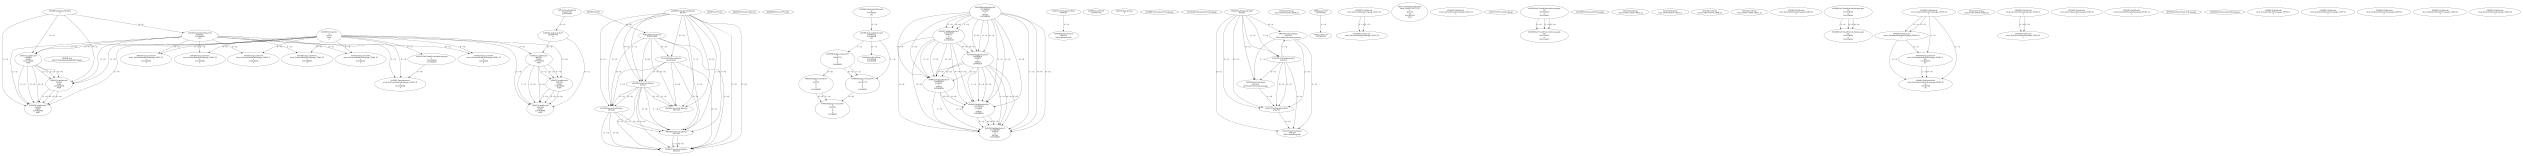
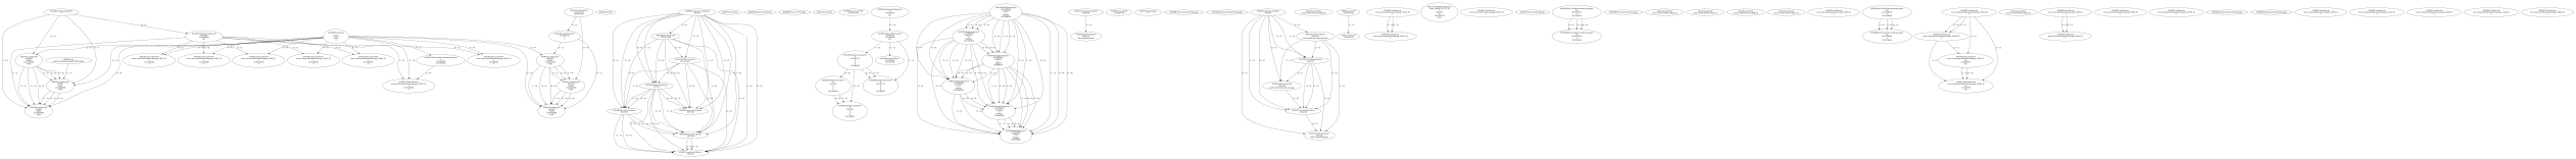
  digraph {
    fontname=Nunito
    node [fontname=Nunito]
    edge [fontname=Nunito]
    n1 [label="6850628.main\n0037d1157a0e3b3a9a548706072d5c09"]
    n2 [label="4254480.GetModuleHandleW\n0"]
    n3 [label="4243306.GetModuleFileNameW\n4194304\n2147408904\n522"]
    n4 [label="4250073.LoadStringW\n4194304\n65485\n2147409468\n4096"]
    n5 [label="4250073.LoadStringW\n4194304\n65484\n2147409468\n4096"]
    n6 [label="4250073.LoadStringW\n4194304\n65483\n2147409468\n4096"]
    n7 [label="4247567.GetLocaleInfoW\nretval_GetUserDefaultUILanguage_34327_32\n3\n2147408268\n4"]
    n8 [label="4247567.GetLocaleInfoW\nretval_GetUserDefaultUILanguage_33962_32\n3\n2147408268\n4"]
    n9 [label="4247567.GetLocaleInfoW\nretval_GetUserDefaultUILanguage_33509_32\n3\n2147408268\n4"]
    n10 [label="4247567.GetLocaleInfoW\nretval_GetUserDefaultUILanguage_33142_32\n3\n2147408268\n4"]
    n11 [label="4247567.GetLocaleInfoW\nretval_GetUserDefaultUILanguage_32984_32\n3\n2147408268\n4"]
    n12 [label="4247567.GetLocaleInfoW\nretval_GetUserDefaultUILanguage_33973_32\n3\n2147408268\n4"]
    n13 [label="4247567.GetLocaleInfoW\nretval_GetUserDefaultUILanguage_33681_32\n3\n2147408268\n4"]
    n14 [label="4243965.InitializeCriticalSection\n6917004"]
    n15 [label="4250188.GetSystemInfo\n2147417660"]
    n16 [label="4214413.GetStartupInfoW\n2147417624"]
    n17 [label="4245418.EnterCriticalSection\n6917004"]
    n18 [label="4545454.LeaveCriticalSection\n6917004"]
    n19 [label="4245469.LeaveCriticalSection\n6917004"]
    n20 [label="4245580.EnterCriticalSection\n6917004"]
    n21 [label="4245621.LeaveCriticalSection\n6917004"]
    n22 [label="4243979.GetVersion\n"]
    n23 [label="6844540.GetCommandLineW\n"]
    n24 [label="6844560.GetACP\n"]
    n25 [label="6844580.GetCurrentThreadId\n"]
+   n26 [label="4250204.GetVersion\n"]
+   n27 [label="4276690.GetVersionExW\n2147417420"]
    n28 [label="4248064.GetModuleFileNameW\n0\n2147408370\n261"]
    n29 [label="4245785.GetLongPathNameW\n2147407710\n2147406542\n261"]
    n30 [label="4246556.RegQueryValueExW\n0\n2147407710\n0\n0\n0\n2147408232"]
    n31 [label="4246014.FindFirstFileW\n2147406542\n2147407064"]
    n32 [label="4246599.RegQueryValueExW\n0\n2147407710\n0\n0\n0\n2147408232"]
    n33 [label="4215383.VirtualAlloc\n0\n1310704\n4096\n4"]
    n34 [label="4250073.LoadStringW\n9441340\n65485\n2147409468\n4096"]
    n35 [label="4250073.LoadStringW\n9441340\n65484\n2147409468\n4096"]
    n36 [label="4245215.SetThreadPreferredUILanguages\n4\n2147408220\n2147408232"]
    n37 [label="4250073.LoadStringW\n9441340\n65483\n2147409468\n4096"]
    n38 [label="4246338.RegOpenKeyExW\n2147483649\n4246772\n0\n983065\n2147408236"]
    n39 [label="4246372.RegOpenKeyExW\n2147483650\n4246772\n0\n983065\n2147408236"]
    n40 [label="4246402.RegOpenKeyExW\n2147483649\n4246832\n0\n983065\n2147408236"]
    n41 [label="4246432.RegOpenKeyExW\n2147483650\n4246832\n0\n983065\n2147408236"]
    n42 [label="4246462.RegOpenKeyExW\n2147483649\n4246884\n0\n983065\n2147408236"]
    n43 [label="4246492.RegOpenKeyExW\n2147483649\n4246936\n0\n983065\n2147408236"]
    n44 [label="4245741.GetModuleHandleW\n4246160"]
    n45 [label="4245758.GetProcAddress\n9441320\nGetLongPathNameW"]
    n46 [label="4246635.RegQueryValueExW\n0\n4247000\n0\n0\n0\n2147408232"]
    n47 [label="4246676.RegQueryValueExW\n0\n4247000\n0\n0\n0\n2147408232"]
    n48 [label="4245683.CharNextW\n2147407716"]
    n49 [label="4246725.RegCloseKey\n0"]
    n50 [label="4247883.GetUserDefaultUILanguage\n"]
    n51 [label="4247923.GetSystemDefaultUILanguage\n"]
    n52 [label="4244018.GetModuleHandleW\n4244120"]
    n53 [label="4244024.GetProcAddress\n9441320\nGetThreadPreferredUILanguages"]
    n54 [label="4244044.GetModuleHandleW\n4244120"]
    n55 [label="4244050.GetProcAddress\n9441320\nSetThreadPreferredUILanguages"]
    n56 [label="4244070.GetModuleHandleW\n4244120"]
    n57 [label="4244076.GetProcAddress\n9441320\nGetThreadUILanguage"]
    n58 [label="4246032.FindClose\nretval_FindFirstFileW_32908_32"]
    n59 [label="4846044.lstrlenW\n2147407108"]
    n60 [label="4246113.lstrlenW\n2147407108"]
    n61 [label="4245487.IsValidLocale\nretval_GetUserDefaultUILanguage_33145_32\n2"]
    n62 [label="4244766.IsValidLocale\nretval_GetUserDefaultUILanguage_33145_32\n2"]
    n63 [label="4250171.MultiByteToWideChar\nretval_GetACP_32773_32\n0\n4243764\n16\n2147403704\n2047"]
    n64 [label="4245487.IsValidLocale\nretval_GetUserDefaultUILanguage_33612_32\n2"]
    n65 [label="4245121.GetThreadUILanguage\n"]
    n66 [label="4245059.GetThreadPreferredUILanguages\n56\n2147408200\n0\n2147408240"]
    n67 [label="4245088.GetThreadPreferredUILanguages\n56\n2147408200\n0\n2147408240"]
    n68 [label="4247558.GetUserDefaultUILanguage\n"]
    n69 [label="4247247.FindFirstFileW\n3224341740\n2147407640"]
    n70 [label="4248145.LoadLibraryExW\n3224341740\n0\n2"]
    n71 [label="4247263.FindClose\nretval_FindFirstFileW_34522_32"]
    n72 [label="4247263.FindClose\nretval_FindFirstFileW_34227_32"]
    n73 [label="4247263.FindClose\nretval_FindFirstFileW_33598_32"]
    n74 [label="4247263.FindClose\nretval_FindFirstFileW_33027_32"]
    n75 [label="4245487.IsValidLocale\nretval_GetUserDefaultUILanguage_33369_32\n2"]
    n76 [label="4245059.GetThreadPreferredUILanguages\n56\n2147408200\n0\n2147408244"]
    n77 [label="4245088.GetThreadPreferredUILanguages\n56\n2147408200\n0\n2147408244"]
    n78 [label="4245487.IsValidLocale\nretval_GetSystemDefaultUILanguage_33346_32\n2"]
    n79 [label="4244766.IsValidLocale\nretval_GetSystemDefaultUILanguage_33346_32\n2"]
    n80 [label="4244794.GetLocaleInfoW\nretval_GetSystemDefaultUILanguage_33346_32\n89\n2147408070\n85"]
    n81 [label="4244811.GetLocaleInfoW\nretval_GetSystemDefaultUILanguage_33346_32\n90\n2147407900\n85"]
    n82 [label="4247263.FindClose\nretval_FindFirstFileW_33865_32"]
    n83 [label="4245487.IsValidLocale\nretval_GetUserDefaultUILanguage_33343_32\n2"]
    n84 [label="4244766.IsValidLocale\nretval_GetUserDefaultUILanguage_33343_32\n2"]
    n85 [label="4245487.IsValidLocale\nretval_GetUserDefaultUILanguage_33595_32\n2"]
    n86 [label="4245487.IsValidLocale\nretval_GetSystemDefaultUILanguage_33769_32\n2"]
    n87 [label="4245525.GetSystemDefaultUILanguage\n"]
    n88 [label="4245552.GetSystemDefaultUILanguage\n"]
    n89 [label="4245487.IsValidLocale\nretval_GetUserDefaultUILanguage_33926_32\n2"]
    n90 [label="4245487.IsValidLocale\nretval_GetSystemDefaultUILanguage_34167_32\n2"]
    n91 [label="4245487.IsValidLocale\nretval_GetSystemDefaultUILanguage_34209_32\n2"]
    n92 [label="4245487.IsValidLocale\nretval_GetSystemDefaultUILanguage_34120_32\n2"]
    n93 [label="4245487.IsValidLocale\nretval_GetUserDefaultUILanguage_33603_32\n2"]
    n2 -> n3 [label="(0-->1)"]
    n2 -> n4 [label="(0-->1)"]
    n2 -> n5 [label="(0-->1)"]
    n2 -> n6 [label="(0-->1)"]
-   n3 -> n4 [label="(1-->1)"]
-   n3 -> n5 [label="(1-->1)"]
+   n1 -> n5 [label="(1-->1)"]
    n3 -> n6 [label="(1-->1)"]
    n3 -> n7 [label="(0-->2)"]
    n3 -> n8 [label="(0-->2)"]
    n3 -> n9 [label="(0-->2)"]
    n3 -> n10 [label="(0-->2)"]
    n3 -> n11 [label="(0-->2)"]
    n3 -> n12 [label="(0-->2)"]
    n3 -> n13 [label="(0-->2)"]
    n4 -> n5 [label="(1-->1)"]
    n4 -> n5 [label="(3-->3)"]
    n4 -> n5 [label="(4-->4)"]
    n4 -> n6 [label="(1-->1)"]
    n4 -> n6 [label="(3-->3)"]
    n4 -> n6 [label="(4-->4)"]
    n5 -> n6 [label="(1-->1)"]
    n5 -> n6 [label="(3-->3)"]
    n5 -> n6 [label="(4-->4)"]
-   n24 -> n15 [label="(0-->0)"]
+   n14 -> n15 [label="(0-->0)"]
    n14 -> n16 [label="(0-->0)"]
    n14 -> n17 [label="(1-->1)"]
    n14 -> n17 [label="(0-->0)"]
    n14 -> n18 [label="(1-->1)"]
    n14 -> n18 [label="(0-->0)"]
    n14 -> n19 [label="(1-->1)"]
    n14 -> n19 [label="(0-->0)"]
    n14 -> n20 [label="(1-->1)"]
    n14 -> n20 [label="(0-->0)"]
    n14 -> n21 [label="(1-->1)"]
    n14 -> n21 [label="(0-->0)"]
    n15 -> n16 [label="(0-->0)"]
    n15 -> n17 [label="(0-->0)"]
    n15 -> n18 [label="(0-->0)"]
    n15 -> n19 [label="(0-->0)"]
    n15 -> n20 [label="(0-->0)"]
    n15 -> n21 [label="(0-->0)"]
    n16 -> n17 [label="(0-->0)"]
    n16 -> n18 [label="(0-->0)"]
    n16 -> n19 [label="(0-->0)"]
    n16 -> n20 [label="(0-->0)"]
    n16 -> n21 [label="(0-->0)"]
    n17 -> n18 [label="(1-->1)"]
    n17 -> n18 [label="(0-->0)"]
    n17 -> n19 [label="(1-->1)"]
    n17 -> n19 [label="(0-->0)"]
    n17 -> n20 [label="(1-->1)"]
    n17 -> n20 [label="(0-->0)"]
    n17 -> n21 [label="(1-->1)"]
    n17 -> n21 [label="(0-->0)"]
    n19 -> n20 [label="(1-->1)"]
    n19 -> n20 [label="(0-->0)"]
    n19 -> n21 [label="(1-->1)"]
    n19 -> n21 [label="(0-->0)"]
    n20 -> n21 [label="(1-->1)"]
    n20 -> n21 [label="(0-->0)"]
    n28 -> n29 [label="(3-->3)"]
    n29 -> n30 [label="(1-->2)"]
    n29 -> n31 [label="(2-->1)"]
    n29 -> n32 [label="(1-->2)"]
    n30 -> n32 [label="(2-->2)"]
    n30 -> n32 [label="(6-->6)"]
    n30 -> n46 [label="(6-->6)"]
-   n32 -> n47 [label="(6-->6)"]
+   n30 -> n47 [label="(6-->6)"]
    n33 -> n4 [label="(3-->4)"]
    n33 -> n5 [label="(3-->4)"]
    n33 -> n6 [label="(3-->4)"]
    n33 -> n7 [label="(4-->4)"]
    n33 -> n8 [label="(4-->4)"]
    n33 -> n9 [label="(4-->4)"]
    n33 -> n10 [label="(4-->4)"]
    n33 -> n11 [label="(4-->4)"]
    n33 -> n12 [label="(4-->4)"]
    n33 -> n13 [label="(4-->4)"]
    n33 -> n34 [label="(3-->4)"]
-   n33 -> n35 [label="(3-->4)"]
+   n69 -> n35 [label="(3-->4)"]
    n33 -> n36 [label="(4-->1)"]
    n33 -> n37 [label="(3-->4)"]
    n34 -> n35 [label="(1-->1)"]
    n34 -> n35 [label="(3-->3)"]
    n34 -> n35 [label="(4-->4)"]
    n34 -> n37 [label="(1-->1)"]
    n34 -> n37 [label="(3-->3)"]
    n34 -> n37 [label="(4-->4)"]
    n35 -> n37 [label="(1-->1)"]
    n35 -> n37 [label="(3-->3)"]
    n35 -> n37 [label="(4-->4)"]
    n36 -> n12 [label="(1-->4)"]
    n38 -> n39 [label="(2-->2)"]
    n38 -> n39 [label="(4-->4)"]
    n38 -> n39 [label="(5-->5)"]
    n38 -> n40 [label="(1-->1)"]
    n38 -> n40 [label="(4-->4)"]
    n38 -> n40 [label="(5-->5)"]
    n38 -> n41 [label="(4-->4)"]
    n38 -> n41 [label="(5-->5)"]
    n38 -> n42 [label="(1-->1)"]
    n38 -> n42 [label="(4-->4)"]
    n38 -> n42 [label="(5-->5)"]
    n38 -> n43 [label="(1-->1)"]
    n38 -> n43 [label="(4-->4)"]
    n38 -> n43 [label="(5-->5)"]
    n39 -> n40 [label="(4-->4)"]
    n39 -> n40 [label="(5-->5)"]
    n39 -> n41 [label="(1-->1)"]
    n39 -> n41 [label="(4-->4)"]
    n39 -> n41 [label="(5-->5)"]
    n39 -> n42 [label="(4-->4)"]
    n39 -> n42 [label="(5-->5)"]
    n39 -> n43 [label="(4-->4)"]
    n39 -> n43 [label="(5-->5)"]
    n40 -> n41 [label="(2-->2)"]
    n40 -> n41 [label="(4-->4)"]
    n40 -> n41 [label="(5-->5)"]
    n40 -> n42 [label="(1-->1)"]
    n40 -> n42 [label="(4-->4)"]
    n40 -> n42 [label="(5-->5)"]
    n40 -> n43 [label="(1-->1)"]
    n40 -> n43 [label="(4-->4)"]
    n40 -> n43 [label="(5-->5)"]
    n41 -> n42 [label="(4-->4)"]
    n41 -> n42 [label="(5-->5)"]
    n41 -> n43 [label="(4-->4)"]
    n41 -> n43 [label="(5-->5)"]
    n42 -> n43 [label="(1-->1)"]
    n42 -> n43 [label="(4-->4)"]
    n42 -> n43 [label="(5-->5)"]
    n44 -> n45 [label="(0-->1)"]
    n46 -> n47 [label="(2-->2)"]
    n46 -> n47 [label="(6-->6)"]
    n52 -> n53 [label="(0-->1)"]
    n52 -> n54 [label="(1-->1)"]
    n52 -> n54 [label="(0-->0)"]
    n52 -> n55 [label="(0-->1)"]
    n52 -> n56 [label="(1-->1)"]
    n52 -> n56 [label="(0-->0)"]
    n52 -> n57 [label="(0-->1)"]
-   n54 -> n53 [label="(1-->0)"]
+   n53 -> n54 [label="(1-->0)"]
    n53 -> n55 [label="(1-->1)"]
    n53 -> n56 [label="(1-->0)"]
    n53 -> n57 [label="(1-->1)"]
    n54 -> n55 [label="(0-->1)"]
    n54 -> n56 [label="(1-->1)"]
    n54 -> n56 [label="(0-->0)"]
    n54 -> n57 [label="(0-->1)"]
    n55 -> n56 [label="(1-->0)"]
    n56 -> n57 [label="(0-->1)"]
    n59 -> n60 [label="(1-->1)"]
    n61 -> n62 [label="(1-->1)"]
    n61 -> n62 [label="(2-->2)"]
    n66 -> n67 [label="(1-->1)"]
    n66 -> n67 [label="(2-->2)"]
    n66 -> n67 [label="(4-->4)"]
    n69 -> n70 [label="(1-->1)"]
    n70 -> n34 [label="(0-->1)"]
    n70 -> n37 [label="(0-->1)"]
    n76 -> n77 [label="(1-->1)"]
    n76 -> n77 [label="(2-->2)"]
    n76 -> n77 [label="(4-->4)"]
    n78 -> n79 [label="(1-->1)"]
    n78 -> n79 [label="(2-->2)"]
    n78 -> n80 [label="(1-->1)"]
    n78 -> n81 [label="(1-->1)"]
    n79 -> n80 [label="(1-->1)"]
    n79 -> n81 [label="(1-->1)"]
    n80 -> n81 [label="(1-->1)"]
    n80 -> n81 [label="(4-->4)"]
    n83 -> n84 [label="(1-->1)"]
    n83 -> n84 [label="(2-->2)"]
  }
